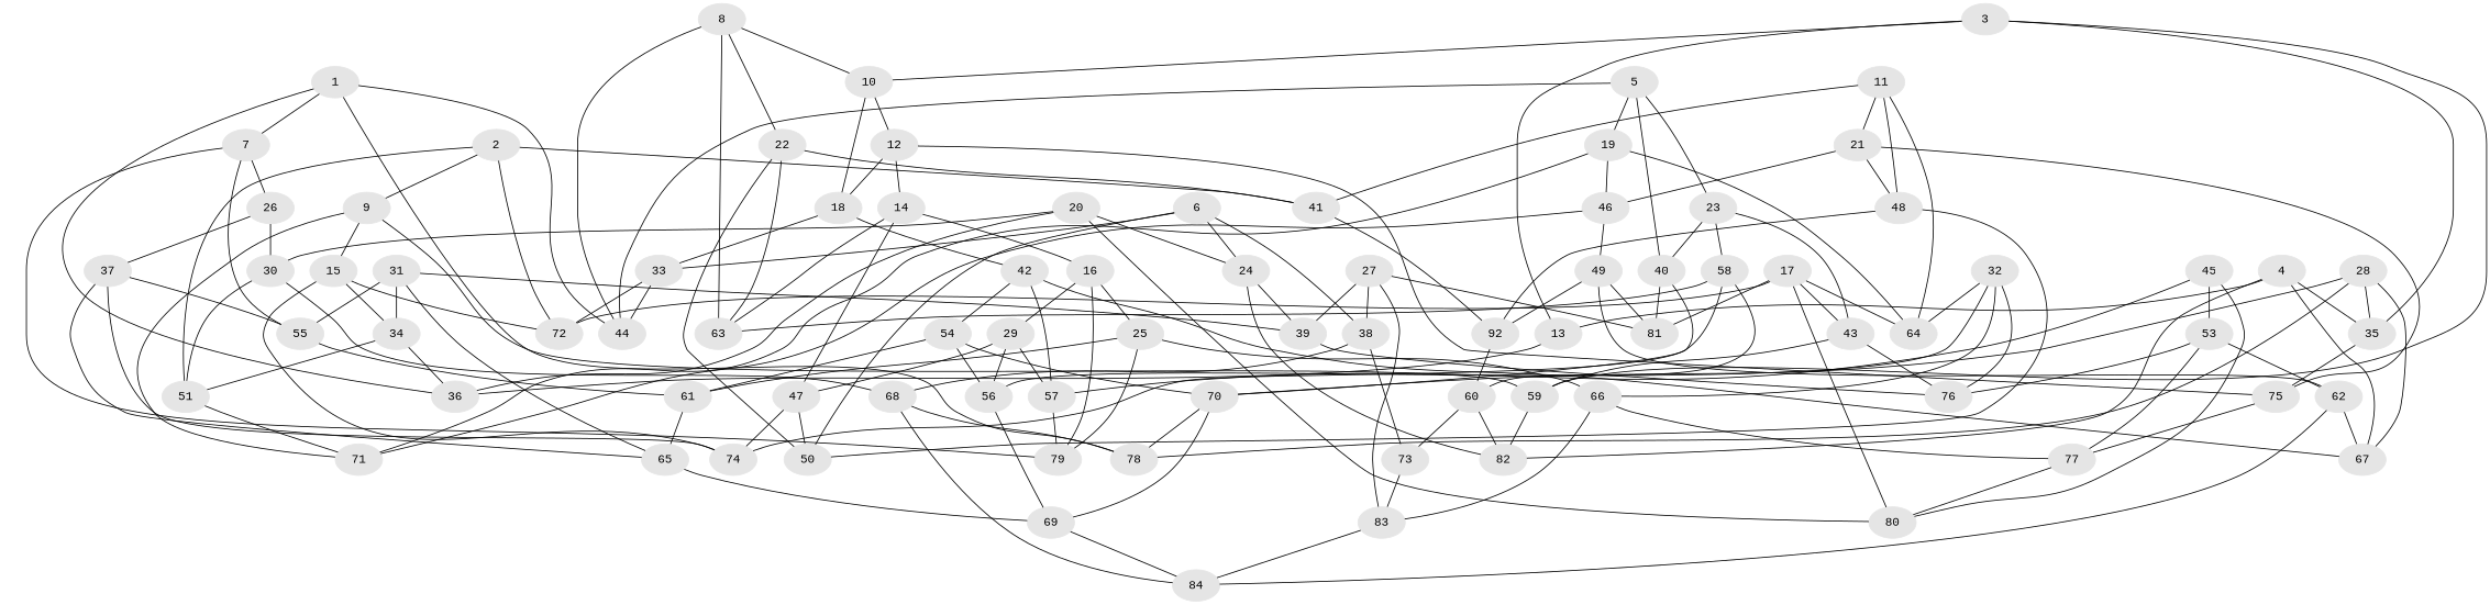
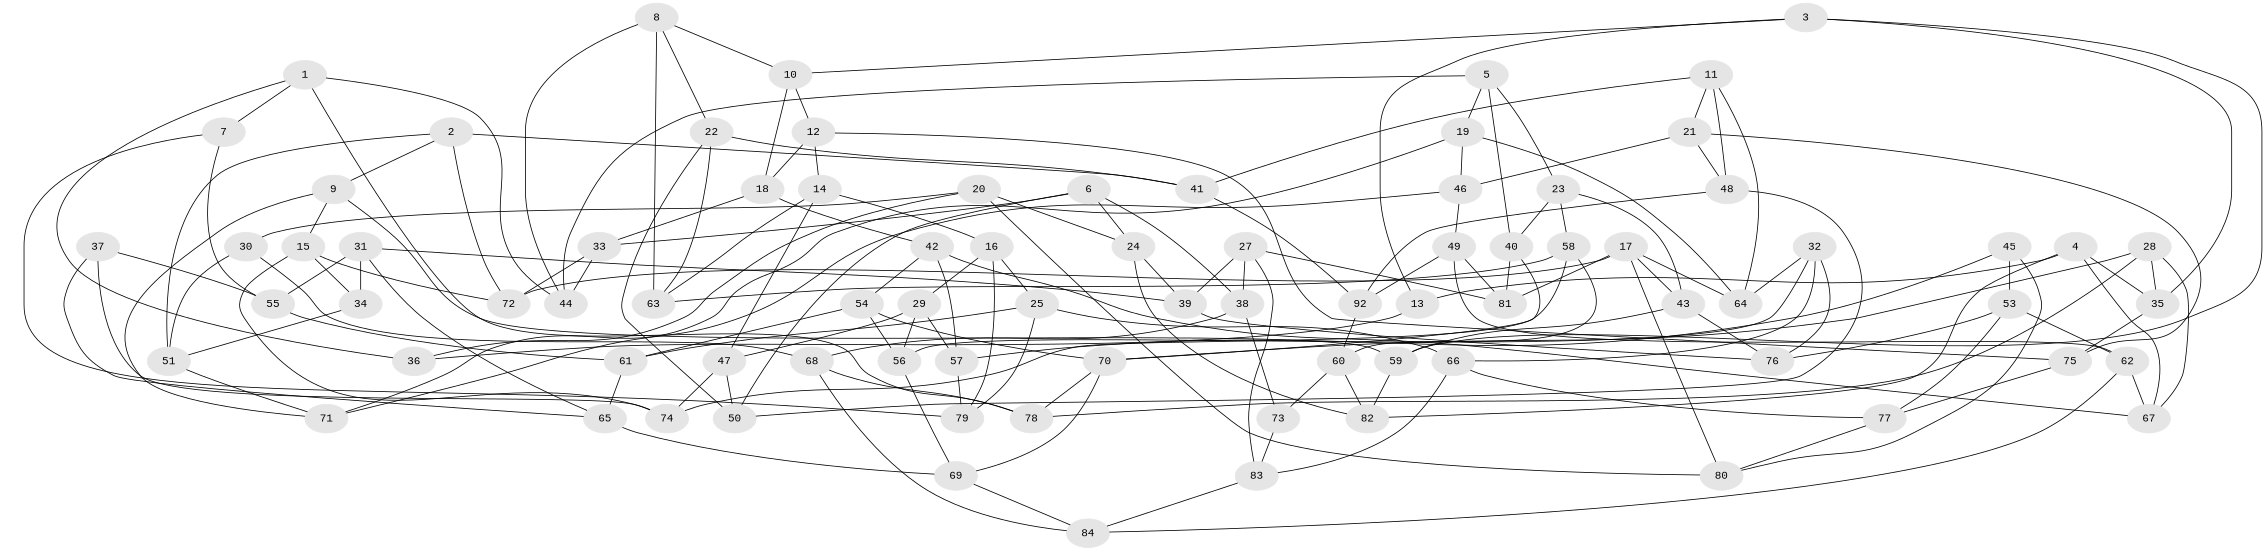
  graph {
    fontname="Liberation Mono"
    node [color=gray90 fontname="Liberation Mono" style=filled]
    edge [fontname="Liberation Mono"]
    1
    7
    36
    44
    78
-   26
    55
    79
    2
    9
    41
    51
    72
    59
    15
    71
    n17 [label=92]
    3
    10
    13
    35
    12
    18
    75
    82
    4
    67
    5
    19
    23
    40
    64
    46
    43
    58
    81
    70
    6
    24
    33
    38
    50
    39
    73
    68
    30
    37
    61
    8
    22
    63
    34
    74
    14
    42
    11
    21
    48
    16
    47
    77
    76
    25
    29
    66
    56
    57
    17
    80
    54
    49
    20
    60
    65
    83
    27
    84
    28
    69
    31
    32
    45
    53
    62
    1 -- 7
    1 -- 36
    1 -- 44
    1 -- 78
-   7 -- 26
    7 -- 55
    7 -- 79
-   26 -- 30
-   26 -- 37
    55 -- 61
    2 -- 9
    2 -- 41
    2 -- 51
    2 -- 72
    9 -- 59
    9 -- 15
    9 -- 71
    41 -- n17
    51 -- 71
    59 -- 82
    15 -- 72
    15 -- 34
    15 -- 74
    n17 -- 60
    3 -- 59
    3 -- 10
    3 -- 13
    3 -- 35
    10 -- 12
    10 -- 18
    13 -- 36
    35 -- 75
    12 -- 18
    12 -- 75
    12 -- 14
    18 -- 33
    18 -- 42
    75 -- 77
    4 -- 13
    4 -- 35
    4 -- 82
    4 -- 67
    5 -- 44
    5 -- 19
    5 -- 23
    5 -- 40
    19 -- 71
    19 -- 64
    19 -- 46
    23 -- 40
    23 -- 43
    23 -- 58
    40 -- 81
    40 -- 70
    46 -- 71
    46 -- 49
    43 -- 59
    43 -- 76
    58 -- 63
    58 -- 74
    58 -- 60
    70 -- 78
    70 -- 69
    6 -- 24
    6 -- 33
    6 -- 38
    6 -- 50
    24 -- 82
    24 -- 39
    33 -- 44
    33 -- 72
    38 -- 73
    38 -- 68
    39 -- 76
    73 -- 83
    68 -- 78
    68 -- 84
    30 -- 51
    30 -- 68
    37 -- 55
    37 -- 74
    37 -- 65
    61 -- 65
    8 -- 44
    8 -- 10
    8 -- 22
    8 -- 63
    22 -- 41
    22 -- 50
    22 -- 63
-   34 -- 36
    34 -- 51
    14 -- 63
    14 -- 16
    14 -- 47
    42 -- 67
    42 -- 57
    42 -- 54
    11 -- 41
    11 -- 64
    11 -- 21
    11 -- 48
    21 -- 75
    21 -- 46
    21 -- 48
    48 -- n17
    48 -- 50
    16 -- 79
    16 -- 25
    16 -- 29
    47 -- 50
    47 -- 74
    77 -- 80
    25 -- 79
    25 -- 61
    25 -- 66
    29 -- 47
    29 -- 56
    29 -- 57
    66 -- 77
    66 -- 83
    56 -- 69
    57 -- 79
    17 -- 72
    17 -- 64
    17 -- 43
    17 -- 81
    17 -- 80
    54 -- 70
    54 -- 61
    54 -- 56
    49 -- n17
    49 -- 81
    49 -- 62
    20 -- 36
    20 -- 24
    20 -- 30
    20 -- 80
    60 -- 82
    60 -- 73
    65 -- 69
    83 -- 84
    27 -- 81
    27 -- 38
    27 -- 39
    27 -- 83
    28 -- 78
    28 -- 35
    28 -- 67
    28 -- 70
    69 -- 84
    31 -- 55
    31 -- 39
    31 -- 34
    31 -- 65
    32 -- 64
    32 -- 76
    32 -- 66
    32 -- 56
    45 -- 57
    45 -- 80
    45 -- 53
    53 -- 77
    53 -- 76
    53 -- 62
    62 -- 67
    62 -- 84
  }
